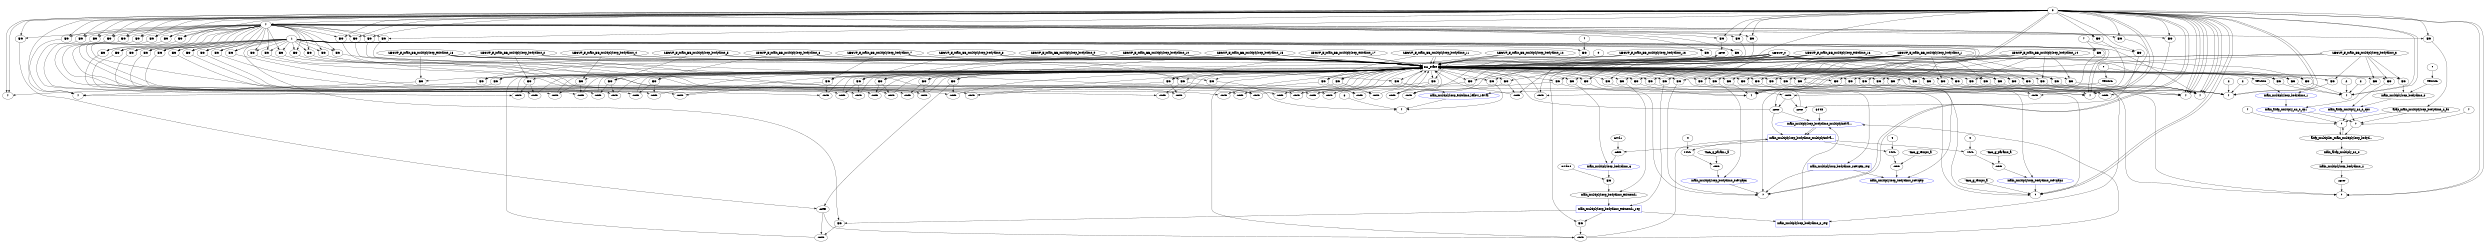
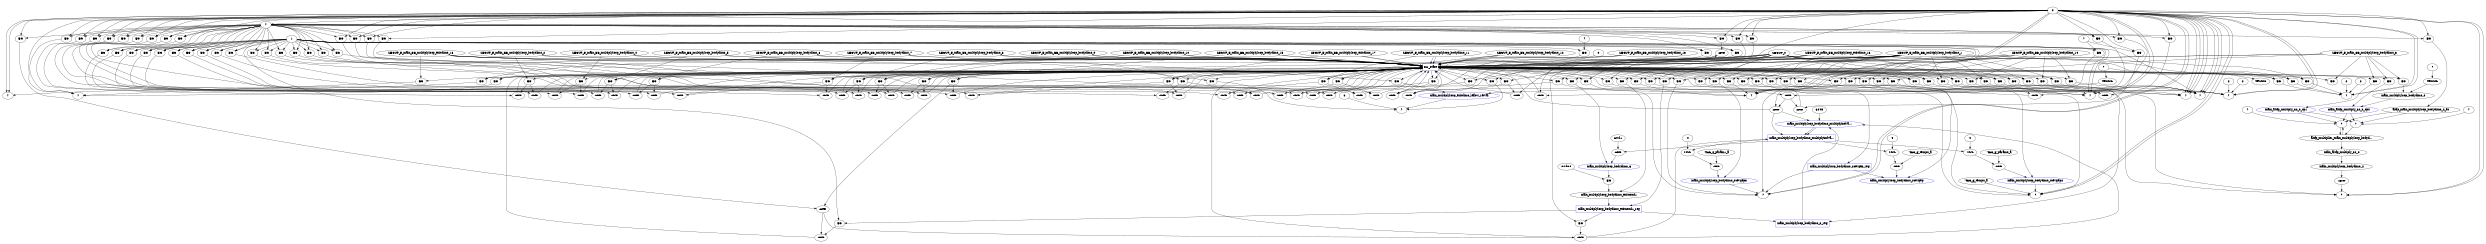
  digraph {
    n1 [label="?"]
    n2 [label=0]
    n3 [label=EQ]
    n4 [label="?"]
    n5 [label="?"]
    n6 [label="?"]
    n7 [label="?"]
    n8 [label="?"]
    n9 [label="?"]
    n10 [label="?"]
    n11 [label="?"]
    n12 [label="?"]
    n13 [label="?"]
    n14 [label="?"]
    n15 [label=EQ]
    n16 [label=EQ]
    n17 [label=EQ]
    n18 [label=EQ]
    n19 [label=EQ]
    n20 [label=EQ]
    n21 [label=EQ]
    n22 [label=EQ]
    n23 [label=EQ]
    n24 [label=EQ]
    n25 [label=EQ]
    n26 [label=EQ]
    n27 [label=EQ]
    n28 [label=EQ]
    n29 [label=EQ]
    n30 [label=EQ]
    n31 [label=EQ]
    n32 [label=EQ]
    n33 [label=EQ]
    n34 [label=EQ]
    n35 [label=EQ]
    n36 [label=EQ]
    n37 [label=EQ]
    n38 [label=EQ]
    n39 [label=EQ]
    n40 [label=EQ]
    n41 [label=EQ]
    n42 [label=EQ]
    n43 [label=EQ]
    n44 [label=EQ]
    n45 [label=EQ]
    n46 [label=EQ]
    n47 [label=EQ]
    n48 [label=EQ]
    n49 [label=EQ]
    n50 [label=EQ]
    n51 [label=EQ]
    n52 [label=EQ]
    n53 [label=EQ]
    n54 [label=EQ]
    n55 [label=EQ]
    n56 [label=AND]
    n57 [label=AND]
    n58 [label=AND]
    n59 [label=AND]
    n60 [label=AND]
    n61 [label=AND]
    n62 [label=AND]
    n63 [label=AND]
    n64 [label=AND]
    n65 [label=AND]
    n66 [label=AND]
    n67 [label=AND]
    n68 [label=AND]
    n69 [label=AND]
    n70 [label=AND]
    n71 [label=AND]
    n72 [label=AND]
    n73 [label=AND]
    n74 [label=AND]
    n75 [label=AND]
    n76 [label=AND]
    n77 [label=altfp_main_multiplyloop_bodydim0_2_en]
    n78 [label=EQ]
    n79 [label=EQ]
    n80 [label=1]
    n81 [label=EQ]
    n82 [label=EQ]
    n83 [label=EQ]
-   n84 [label=cur_state shape=box]
+   n84 [label=cur_state shape=box color=blue]
    n85 [label=AND]
    n86 [label=AND]
    n87 [label=AND]
    n88 [label=AND]
    n89 [label=AND]
    n90 [label=AND]
    n91 [label=AND]
    n92 [label=AND]
    n93 [label=AND]
    n94 [label=AND]
    n95 [label=AND]
    n96 [label=AND]
    n97 [label=AND]
    n98 [label=AND]
    n99 [label=AND]
    n100 [label=AND]
    n101 [label=AND]
    n102 [label=AND]
    n103 [label=AND]
    n104 [label=AND]
    n105 [label=AND]
    n106 [label=EQ]
    n107 [label=EQ]
    n108 [label=EQ]
    n109 [color=blue label=main_multiplyloop_bodydim0_scevgep3]
    n110 [color=blue label=main_multiplyloop_bodydim0_scevgep_reg shape=box]
    n111 [color=blue label=main_multiplyloop_bodydim0_scevgep]
    n112 [label=EQ]
    n113 [label=EQ]
    n114 [label=EQ]
    n115 [label=EQ]
    n116 [label=EQ]
    n117 [label=EQ]
    n118 [label=ZEXT]
    n119 [label=EQ]
    n120 [label=EQ]
    n121 [label=2]
    n122 [label=2]
    n123 [label=EQ]
    n124 [label=EQ]
    n125 [label=EQ]
    n126 [label=EQ]
    n127 [label=EQ]
    n128 [label=EQ]
    n129 [color=blue label=main_multiplyloop_bodydim0_scevgep2]
    n130 [label="`TAG_g_temp0_a"]
    n131 [label=EQ]
    n132 [label=EQ]
    n133 [label=EQ]
    n134 [label=EQ]
    n135 [label=EQ]
    n136 [label=EQ]
    n137 [label=EQ]
    n138 [label=2]
    n139 [label=2]
    n140 [label=EQ]
    n141 [label=EQ]
    n142 [label=EQ]
    n143 [label="?"]
    n144 [label=0]
    n145 [color=blue label=main_multiplyloop_exitdim0_leflow_retval]
    n146 [label=EQ]
    n147 [label=EQ]
    n148 [label=EQ]
    n149 [label=EQ]
    n150 [label=EQ]
    n151 [label=EQ]
    n152 [label=EQ]
    n153 [label=EQ]
    n154 [label=EQ]
    n155 [label=EQ]
    n156 [label=EQ]
    n157 [label=EQ]
    n158 [label=EQ]
    n159 [label=EQ]
    n160 [label=EQ]
    n161 [label=EQ]
    n162 [label=EQ]
    n163 [label=EQ]
    n164 [label=EQ]
    n165 [label=EQ]
    n166 [label=EQ]
    n167 [label=EQ]
    n168 [label=EQ]
    n169 [label=EQ]
    n170 [label=EQ]
    n171 [label=EQ]
    n172 [label=EQ]
    n173 [label=EQ]
    n174 [label=EQ]
    n175 [label=EQ]
    n176 [label=EQ]
    n177 [label=EQ]
    n178 [label=EQ]
    n179 [label=EQ]
    n180 [color=blue label=main_multiplyloop_bodydim0_exitcond1_reg shape=box]
    n181 [color=black label=main_multiplyloop_bodydim0_exitcond1]
    n182 [color=blue label=main_multiplyloop_bodydim0_3_reg shape=box]
    n183 [color=blue label=main_altfp_multiply_32_0_op0]
    n184 [color=blue label=main_altfp_multiply_32_0_op1]
    n185 [color=blue label=main_multiplyloop_bodydim0_3]
    n186 [color=black label=main_multiplyloop_bodydim0_0]
-   n187 [color=blue label=main_multiplyloop_bodydim0_1]
    n188 [label=LEGUP_0]
    n189 [label=LEGUP_F_main_BB_multiplyloop_exitdim0_18]
    n190 [label=LEGUP_F_main_BB_multiplyloop_bodydim0_1]
    n191 [label=LEGUP_F_main_BB_multiplyloop_bodydim0_14]
    n192 [label=ADD]
    n193 [label=main_multiplyloop_bodydim0_2]
    n194 [label=LEGUP_F_main_BB_multiplyloop_exitdim0_16]
    n195 [label=ADD]
    n196 [label=TRUNC]
    n197 [label=LEGUP_F_main_BB_multiplyloop_bodydim0_2]
    n198 [label=LEGUP_F_main_BB_multiplyloop_bodydim0_3]
    n199 [label=LEGUP_F_main_BB_multiplyloop_bodydim0_4]
    n200 [label=LEGUP_F_main_BB_multiplyloop_bodydim0_5]
    n201 [label=LEGUP_F_main_BB_multiplyloop_bodydim0_6]
    n202 [label=LEGUP_F_main_BB_multiplyloop_bodydim0_7]
    n203 [label=LEGUP_F_main_BB_multiplyloop_bodydim0_8]
    n204 [label=LEGUP_F_main_BB_multiplyloop_bodydim0_9]
    n205 [label=LEGUP_F_main_BB_multiplyloop_bodydim0_10]
    n206 [label=LEGUP_F_main_BB_multiplyloop_bodydim0_11]
    n207 [label=LEGUP_F_main_BB_multiplyloop_bodydim0_12]
    n208 [label=LEGUP_F_main_BB_multiplyloop_bodydim0_13]
    n209 [label=LEGUP_F_main_BB_multiplyloop_bodydim0_15]
    n210 [label=LEGUP_F_main_BB_multiplyloop_exitdim0_17]
    n211 [label=0]
    n212 [color=blue label="main_multiplyloop_bodydim0_multiplyindva..." shape=box]
    n213 [color=blue label="main_multiplyloop_bodydim0_multiplyindva..."]
    n214 [label=MUL]
    n215 [label=MUL]
    n216 [label=MUL]
    n217 [label=ADD]
    n218 [label="`TAG_g_param1_a"]
    n219 [label=ADD]
    n220 [label=main_altfp_multiply_32_0]
    n221 [label="`TAG_g_param0_a"]
    n222 [label="?"]
    n223 [label=TRUNC]
    n224 [label="?"]
    n225 [label=4]
    n226 [label="`TAG_g_temp0_a"]
    n227 [label="altfp_multiplier_main_multiplyloop_bodyd..."]
    n228 [label="?"]
    n229 [label=4]
    n230 [label="?"]
    n231 [label=4]
    n232 [label="?"]
    n233 [label="64'd0"]
    n234 [label="?"]
    n235 [label="?"]
    n236 [label=EQ]
    n237 [label="64'd64"]
    n238 [label=TRUNC]
    n239 [label="64'd1"]
    n240 [label="?"]
    n2 -> n1
    n2 -> n3
    n2 -> n4
    n2 -> n4
    n2 -> n5
    n2 -> n5
    n2 -> n6
    n2 -> n6
    n2 -> n6
    n2 -> n7
    n2 -> n7
    n2 -> n8
    n2 -> n8
    n2 -> n9
    n2 -> n9
    n2 -> n10
    n2 -> n10
    n2 -> n11
    n2 -> n11
    n2 -> n11
    n2 -> n11
    n2 -> n12
    n2 -> n12
    n2 -> n13
    n2 -> n13
    n2 -> n14
    n2 -> n15
    n2 -> n16
    n2 -> n17
    n2 -> n18
    n2 -> n19
    n2 -> n20
    n2 -> n21
    n2 -> n22
    n2 -> n23
    n2 -> n24
    n2 -> n25
    n2 -> n26
    n2 -> n27
    n2 -> n28
    n2 -> n29
    n2 -> n30
    n2 -> n31
    n2 -> n32
    n2 -> n33
    n2 -> n34
    n2 -> n35
    n2 -> n36
    n3 -> n1
    n14 -> n3
    n14 -> n16
    n14 -> n17
    n14 -> n18
    n14 -> n19
    n14 -> n20
    n14 -> n21
    n14 -> n22
    n14 -> n23
    n14 -> n24
    n14 -> n25
    n14 -> n26
    n14 -> n27
    n14 -> n28
    n14 -> n29
    n14 -> n31
    n14 -> n32
    n14 -> n33
    n14 -> n34
    n14 -> n35
    n14 -> n36
    n14 -> n37
    n14 -> n38
    n14 -> n39
    n14 -> n40
    n14 -> n41
    n14 -> n42
    n14 -> n43
    n14 -> n44
    n14 -> n45
    n14 -> n46
    n14 -> n47
    n14 -> n48
    n14 -> n49
    n14 -> n50
    n14 -> n51
    n14 -> n52
    n14 -> n53
    n14 -> n54
    n14 -> n55
    n15 -> n56
    n16 -> n57
    n17 -> n58
    n18 -> n59
    n19 -> n60
    n20 -> n61
    n21 -> n62
    n22 -> n63
    n23 -> n64
    n24 -> n65
    n25 -> n66
    n26 -> n67
    n27 -> n68
    n28 -> n69
    n29 -> n70
    n30 -> n71
    n31 -> n72
    n32 -> n73
    n33 -> n74
    n34 -> n75
    n35 -> n76
    n36 -> n77
    n37 -> n85
    n38 -> n87
    n39 -> n88
    n40 -> n89
    n41 -> n90
    n42 -> n91
    n43 -> n92
    n44 -> n93
    n45 -> n94
    n46 -> n95
    n47 -> n96
    n48 -> n97
    n49 -> n98
    n50 -> n99
    n51 -> n100
    n52 -> n101
    n53 -> n103
    n54 -> n104
    n55 -> n105
    n56 -> n84
    n57 -> n84
    n58 -> n84
    n59 -> n84
    n60 -> n84
    n61 -> n84
    n62 -> n84
    n63 -> n84
    n64 -> n84
    n65 -> n84
    n66 -> n84
    n67 -> n84
    n68 -> n84
    n69 -> n84
    n70 -> n84
    n71 -> n84
    n71 -> n212
    n71 -> n213
    n72 -> n84
    n73 -> n84
    n74 -> n84
    n75 -> n56
    n75 -> n86
    n76 -> n71
    n76 -> n102
    n77 -> n228
    n77 -> n232
    n78 -> n1
    n79 -> n1
    n80 -> n4
    n80 -> n4
    n80 -> n6
    n80 -> n9
    n80 -> n9
    n80 -> n37
    n80 -> n38
    n80 -> n39
    n80 -> n40
    n80 -> n41
    n80 -> n42
    n80 -> n43
    n80 -> n44
    n80 -> n45
    n80 -> n46
    n80 -> n47
    n80 -> n48
    n80 -> n49
    n80 -> n50
    n80 -> n51
    n80 -> n52
    n80 -> n53
    n80 -> n54
    n80 -> n55
    n80 -> n81
    n80 -> n82
    n80 -> n83
    n81 -> n84
    n82 -> n86
    n83 -> n102
    n84 -> n78
    n84 -> n79
    n84 -> n106
    n84 -> n107
    n84 -> n108
    n84 -> n112
    n84 -> n113
    n84 -> n114
    n84 -> n115
    n84 -> n116
    n84 -> n117
    n84 -> n119
    n84 -> n120
    n84 -> n123
    n84 -> n124
    n84 -> n125
    n84 -> n126
    n84 -> n127
    n84 -> n128
    n84 -> n131
    n84 -> n132
    n84 -> n133
    n84 -> n134
    n84 -> n135
    n84 -> n136
    n84 -> n137
    n84 -> n140
    n84 -> n141
    n84 -> n142
    n84 -> n146
    n84 -> n147
    n84 -> n148
    n84 -> n149
    n84 -> n150
    n84 -> n151
    n84 -> n152
    n84 -> n153
    n84 -> n154
    n84 -> n155
    n84 -> n156
    n84 -> n157
    n84 -> n158
    n84 -> n159
    n84 -> n160
    n84 -> n161
    n84 -> n162
    n84 -> n163
    n84 -> n164
    n84 -> n165
    n84 -> n166
    n84 -> n167
    n84 -> n168
    n84 -> n169
    n84 -> n170
    n84 -> n171
    n84 -> n172
    n84 -> n173
    n84 -> n174
    n84 -> n175
    n84 -> n176
    n84 -> n177
    n84 -> n178
    n84 -> n179
    n85 -> n84
    n86 -> n84
    n86 -> n212
    n86 -> n213
    n87 -> n84
    n88 -> n84
    n89 -> n84
    n90 -> n84
    n91 -> n84
    n92 -> n84
    n93 -> n84
    n94 -> n84
    n95 -> n84
    n96 -> n84
    n97 -> n84
    n98 -> n84
    n99 -> n84
    n100 -> n84
    n101 -> n84
    n102 -> n84
    n103 -> n84
    n104 -> n84
    n105 -> n84
    n106 -> n4
    n107 -> n4
    n108 -> n4
    n109 -> n5
    n110 -> n5
    n110 -> n111
    n112 -> n5
    n113 -> n5
    n114 -> n5
    n115 -> n6
    n116 -> n6
    n117 -> n6
    n118 -> n7
    n119 -> n7
    n120 -> n7
    n121 -> n8
    n122 -> n8
    n123 -> n8
    n124 -> n8
    n125 -> n8
    n126 -> n9
    n127 -> n9
    n128 -> n9
    n129 -> n10
    n130 -> n10
    n131 -> n10
    n132 -> n10
    n133 -> n10
    n134 -> n11
    n135 -> n11
    n136 -> n11
    n137 -> n12
    n138 -> n13
    n139 -> n13
    n140 -> n13
    n141 -> n13
    n142 -> n13
    n144 -> n143
    n145 -> n143
    n146 -> n143
    n147 -> n143
    n148 -> n109
    n149 -> n110
    n150 -> n129
    n151 -> n145
    n152 -> n111
    n153 -> n75
    n153 -> n85
    n154 -> n57
    n154 -> n87
    n155 -> n58
    n155 -> n88
    n156 -> n59
    n156 -> n89
    n157 -> n60
    n157 -> n90
    n158 -> n61
    n158 -> n91
    n159 -> n62
    n159 -> n92
    n160 -> n63
    n160 -> n93
    n161 -> n64
    n161 -> n94
    n162 -> n65
    n162 -> n95
    n163 -> n66
    n163 -> n96
    n164 -> n67
    n164 -> n97
    n165 -> n68
    n165 -> n98
    n166 -> n69
    n166 -> n99
    n167 -> n70
    n167 -> n100
    n168 -> n76
    n168 -> n101
    n169 -> n72
    n169 -> n103
    n170 -> n73
    n170 -> n104
    n171 -> n74
    n171 -> n105
    n172 -> n180
    n173 -> n181
    n174 -> n182
    n175 -> n183
    n176 -> n184
    n177 -> n185
    n178 -> n186
-   n179 -> n187
    n180 -> n30
    n180 -> n83
    n180 -> n182
    n181 -> n180
    n182 -> n213
    n183 -> n228
    n183 -> n232
    n184 -> n228
    n184 -> n232
    n185 -> n236
    n186 -> n183
-   n187 -> n184
    n188 -> n78
    n188 -> n84
    n188 -> n84
    n188 -> n84
    n188 -> n106
    n188 -> n112
    n188 -> n115
    n188 -> n119
    n188 -> n123
    n188 -> n126
    n188 -> n131
    n188 -> n134
    n188 -> n137
    n188 -> n140
    n188 -> n146
    n188 -> n153
    n189 -> n79
    n189 -> n84
    n189 -> n84
    n189 -> n147
    n189 -> n151
    n189 -> n171
    n190 -> n84
    n190 -> n84
    n190 -> n84
    n190 -> n107
    n190 -> n113
    n190 -> n116
    n190 -> n124
    n190 -> n127
    n190 -> n132
    n190 -> n135
    n190 -> n141
    n190 -> n148
    n190 -> n149
    n190 -> n150
    n190 -> n152
    n190 -> n154
    n190 -> n172
    n190 -> n173
    n190 -> n174
    n190 -> n177
    n191 -> n84
    n191 -> n84
    n191 -> n108
    n191 -> n114
    n191 -> n117
    n191 -> n120
    n191 -> n125
    n191 -> n167
    n192 -> n109
    n193 -> n118
    n194 -> n84
    n194 -> n84
    n194 -> n128
    n194 -> n133
    n194 -> n136
    n194 -> n142
    n194 -> n169
    n195 -> n129
    n196 -> n145
    n197 -> n84
    n197 -> n84
    n197 -> n155
    n198 -> n84
    n198 -> n84
    n198 -> n156
    n198 -> n175
    n198 -> n176
    n198 -> n178
    n198 -> n179
    n199 -> n84
    n199 -> n84
    n199 -> n157
    n200 -> n84
    n200 -> n84
    n200 -> n158
    n201 -> n84
    n201 -> n84
    n201 -> n159
    n202 -> n84
    n202 -> n84
    n202 -> n160
    n203 -> n84
    n203 -> n84
    n203 -> n161
    n204 -> n84
    n204 -> n84
    n204 -> n162
    n205 -> n84
    n205 -> n84
    n205 -> n163
    n206 -> n84
    n206 -> n84
    n206 -> n164
    n207 -> n84
    n207 -> n84
    n207 -> n165
    n208 -> n84
    n208 -> n84
    n208 -> n166
    n209 -> n84
    n209 -> n84
    n209 -> n168
    n210 -> n84
    n210 -> n84
    n210 -> n170
    n211 -> n84
    n212 -> n214
    n212 -> n215
    n212 -> n216
    n212 -> n217
    n213 -> n212
    n213 -> n212
    n214 -> n192
    n215 -> n195
    n216 -> n219
    n217 -> n185
    n218 -> n192
    n219 -> n111
    n220 -> n193
    n221 -> n195
    n222 -> n196
    n222 -> n223
-   n223 -> n187
    n224 -> n81
    n225 -> n214
    n226 -> n219
    n227 -> n220
    n227 -> n228
    n228 -> n227
    n229 -> n215
    n230 -> n15
    n230 -> n82
    n231 -> n216
    n232 -> n227
    n233 -> n213
    n234 -> n228
    n235 -> n232
    n236 -> n181
    n237 -> n236
    n238 -> n186
    n239 -> n217
    n240 -> n238
  }
